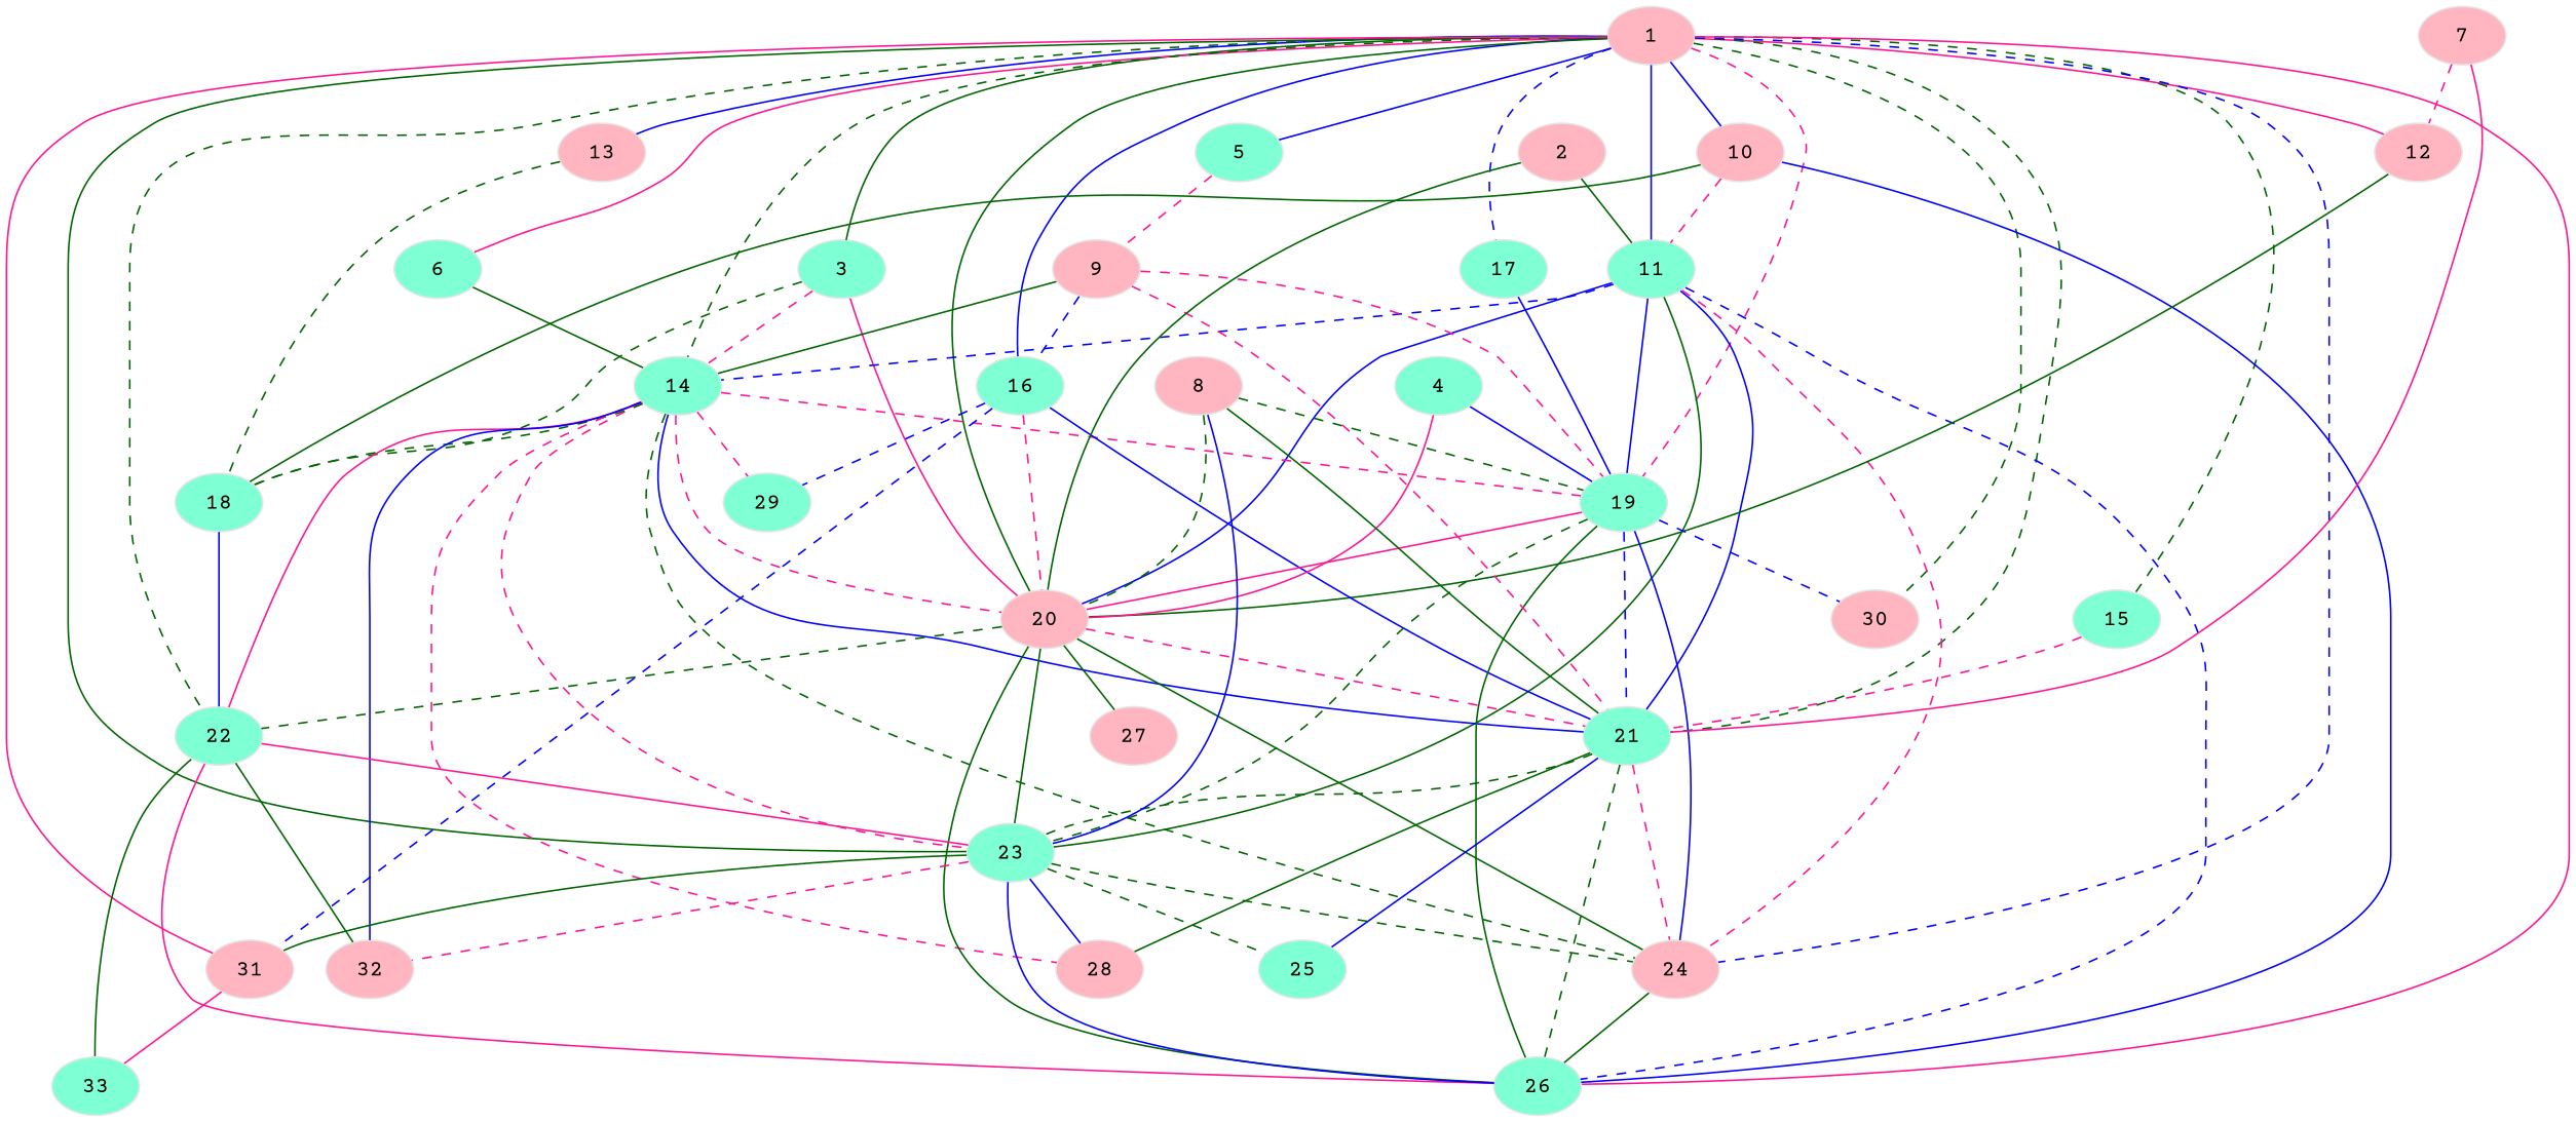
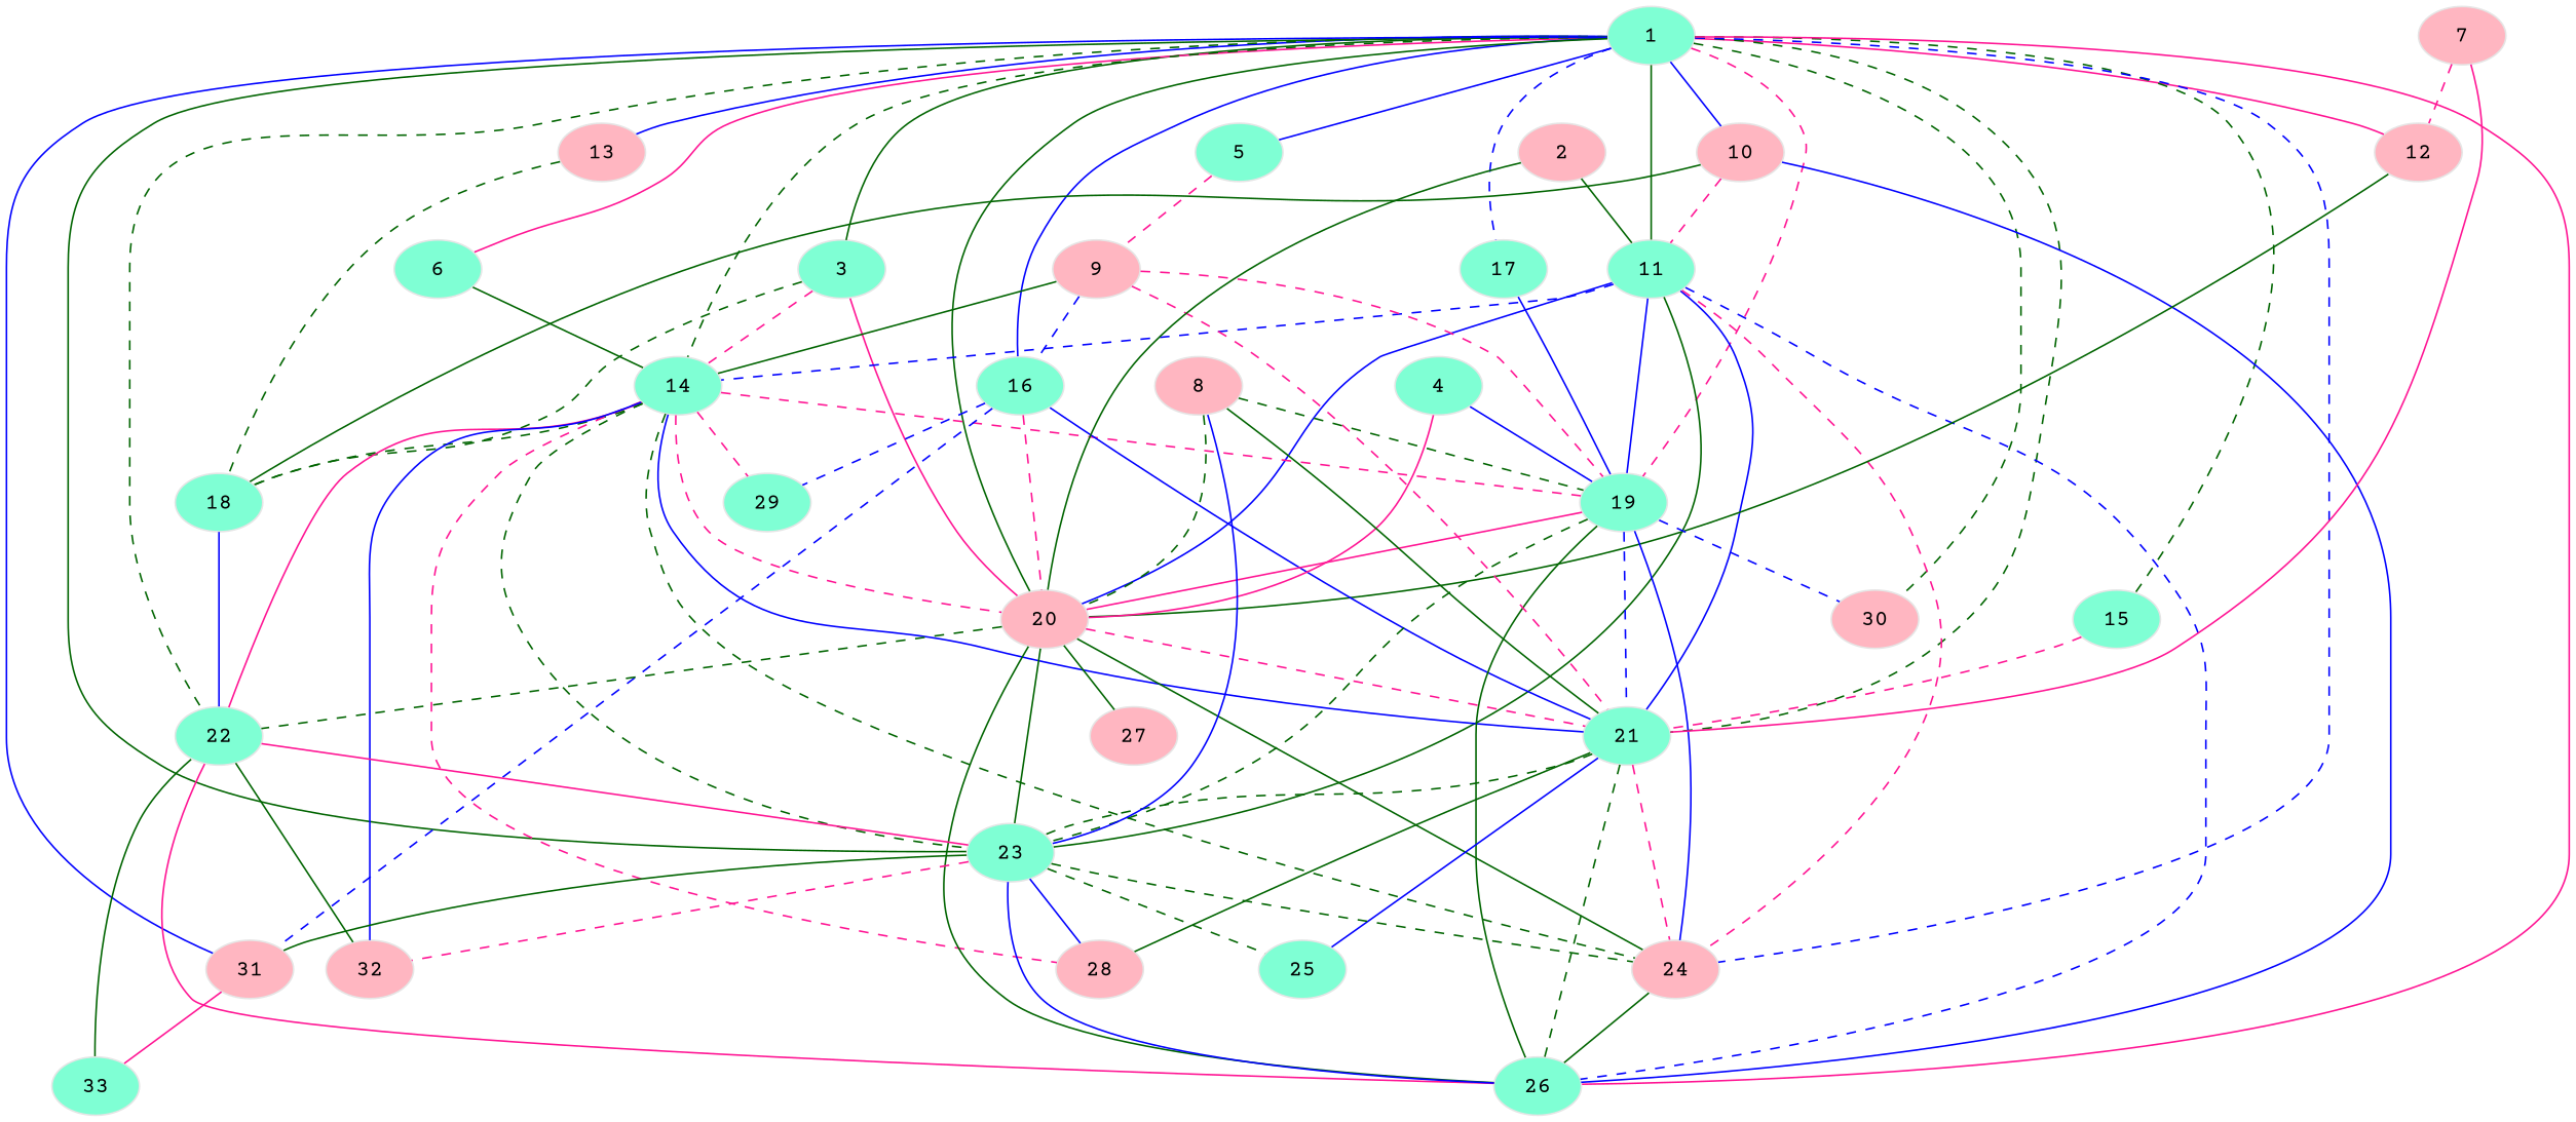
  graph {
    fontname="Courier Prime"
    node [color=gray90 fillcolor=aquamarine fontname="Courier Prime" style=filled]
    edge [color=darkgreen fontname="Courier Prime" style=solid weight=1.0]
-   1 [fillcolor=lightpink]
+   1
    3
    5
    6
    10 [fillcolor=lightpink]
    11
    12 [fillcolor=lightpink]
    13 [fillcolor=lightpink]
    14
    15
    16
    17
    19
    20 [fillcolor=lightpink]
    21
    22
    23
    24 [fillcolor=lightpink]
    26
    30 [fillcolor=lightpink]
    31 [fillcolor=lightpink]
    18
    9 [fillcolor=lightpink]
    28 [fillcolor=lightpink]
    29
    32 [fillcolor=lightpink]
    27 [fillcolor=lightpink]
    25
    33
    2 [fillcolor=lightpink]
    4
    7 [fillcolor=lightpink]
    8 [fillcolor=lightpink]
    1 -- 3
    1 -- 5 [color=blue]
    1 -- 6 [color=deeppink]
    1 -- 10 [color=blue]
-   1 -- 11 [color=blue weight=3.0]
+   1 -- 11 [weight=3.0]
    1 -- 12 [color=deeppink weight=2.0]
    1 -- 13 [color=blue weight=2.0]
    1 -- 14 [style=dashed weight=2.0]
    1 -- 15 [style=dashed]
    1 -- 16 [color=blue]
    1 -- 17 [color=blue style=dashed]
    1 -- 19 [color=deeppink style=dashed weight=3.0]
    1 -- 20 [weight=2.0]
    1 -- 21 [style=dashed weight=3.0]
    1 -- 22 [style=dashed weight=2.0]
    1 -- 23 [weight=3.0]
    1 -- 24 [color=blue style=dashed weight=2.0]
    1 -- 26 [color=deeppink weight=2.0]
    1 -- 30 [style=dashed]
-   1 -- 31 [color=deeppink]
+   1 -- 31 [color=blue]
    3 -- 14 [color=deeppink style=dashed]
    3 -- 20 [color=deeppink]
    3 -- 18 [style=dashed]
    5 -- 9 [color=deeppink style=dashed]
    6 -- 14
    10 -- 11 [color=deeppink style=dashed]
    10 -- 26 [color=blue]
    10 -- 18
    11 -- 14 [color=blue style=dashed]
    11 -- 19 [color=blue]
    11 -- 20 [color=blue]
    11 -- 21 [color=blue]
    11 -- 23
    11 -- 24 [color=deeppink style=dashed]
    11 -- 26 [color=blue style=dashed]
    12 -- 20
    13 -- 18 [style=dashed]
    14 -- 19 [color=deeppink style=dashed]
    14 -- 20 [color=deeppink style=dashed weight=2.0]
    14 -- 21 [color=blue]
    14 -- 22 [color=deeppink]
-   14 -- 23 [color=deeppink style=dashed]
+   14 -- 23 [style=dashed]
    14 -- 24 [style=dashed weight=2.0]
    14 -- 18 [style=dashed]
    14 -- 28 [color=deeppink style=dashed]
    14 -- 29 [color=deeppink style=dashed]
    14 -- 32 [color=blue]
    15 -- 21 [color=deeppink style=dashed]
    16 -- 20 [color=deeppink style=dashed]
    16 -- 21 [color=blue]
    16 -- 31 [color=blue style=dashed]
    16 -- 29 [color=blue style=dashed]
    17 -- 19 [color=blue]
    19 -- 20 [color=deeppink weight=2.0]
    19 -- 21 [color=blue style=dashed weight=2.0]
    19 -- 23 [style=dashed]
    19 -- 24 [color=blue]
    19 -- 26
    19 -- 30 [color=blue style=dashed]
    20 -- 21 [color=deeppink style=dashed]
    20 -- 22 [style=dashed]
    20 -- 23
    20 -- 24
    20 -- 26 [weight=3.0]
    20 -- 27
    21 -- 23 [style=dashed]
    21 -- 24 [color=deeppink style=dashed]
    21 -- 26 [style=dashed]
    21 -- 28
    21 -- 25 [color=blue]
    22 -- 23 [color=deeppink]
    22 -- 26 [color=deeppink]
    22 -- 32
    22 -- 33
    23 -- 24 [style=dashed weight=2.0]
    23 -- 26 [color=blue]
    23 -- 31
    23 -- 28 [color=blue]
    23 -- 32 [color=deeppink style=dashed]
    23 -- 25 [style=dashed]
    24 -- 26
    31 -- 33 [color=deeppink]
    18 -- 22 [color=blue]
    9 -- 14
    9 -- 16 [color=blue style=dashed]
    9 -- 19 [color=deeppink style=dashed]
    9 -- 21 [color=deeppink style=dashed]
    2 -- 11
    2 -- 20
    4 -- 19 [color=blue]
    4 -- 20 [color=deeppink]
    7 -- 12 [color=deeppink style=dashed]
    7 -- 21 [color=deeppink]
    8 -- 19 [style=dashed]
    8 -- 20 [style=dashed]
    8 -- 21
    8 -- 23 [color=blue]
  }
